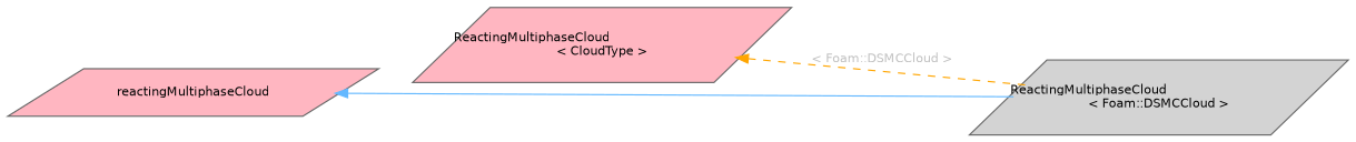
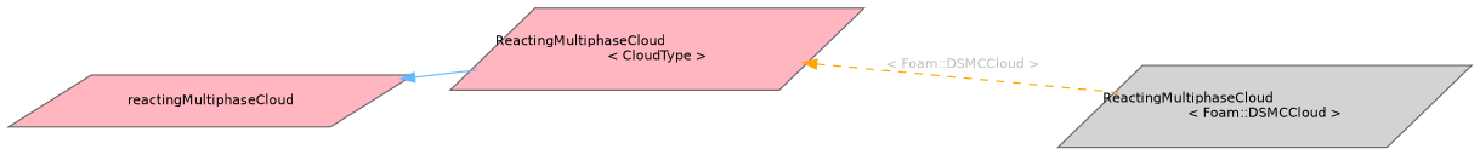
  digraph {
    rankdir=LR
    node [color=gray40 fillcolor=lightpink fontname=Helvetica fontsize=10 shape=parallelogram style=filled]
    edge [dir=back fontname=Helvetica fontsize=10 labelfontname=Helvetica labelfontsize=10]
    n1 [fontcolor=black height=0.2 label="ReactingMultiphaseCloud\l\< CloudType \>" width=0.4]
    n2 [fillcolor=lightgrey height=0.2 label="ReactingMultiphaseCloud\l\< Foam::DSMCCloud \>" width=0.4]
    n3 [height=0.2 label=reactingMultiphaseCloud width=0.4]
    n1 -> n2 [color=orange fontcolor=grey label=" \< Foam::DSMCCloud \>" style=dashed]
-   n3 -> n2 [color=steelblue1 style=solid]
+   n3 -> n1 [color=steelblue1 style=solid]
  }
